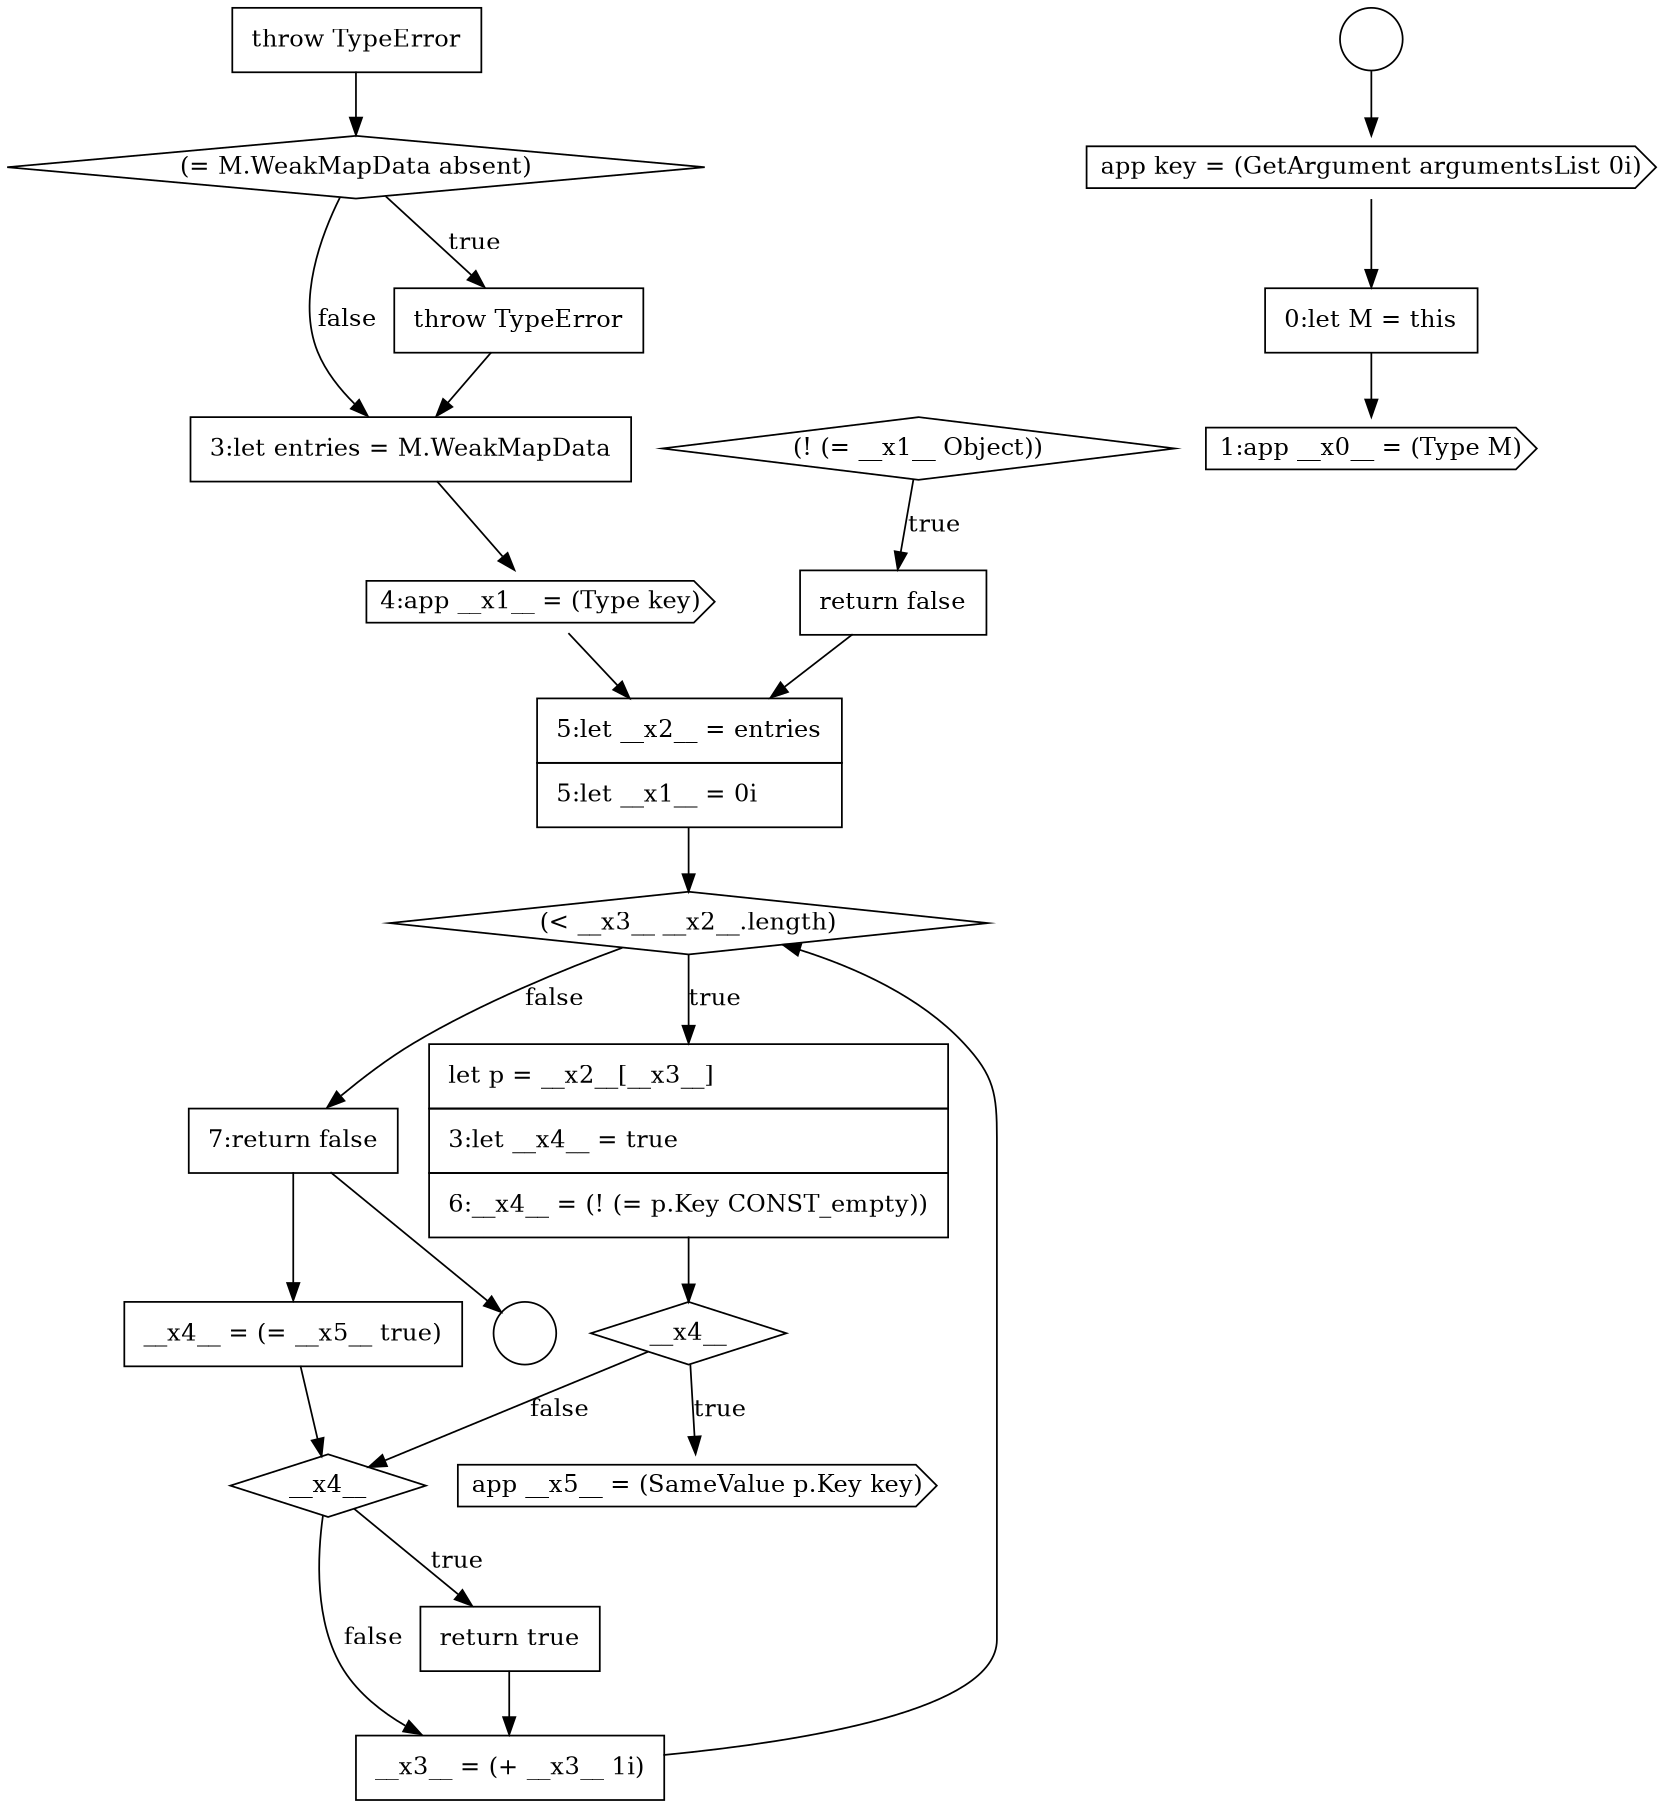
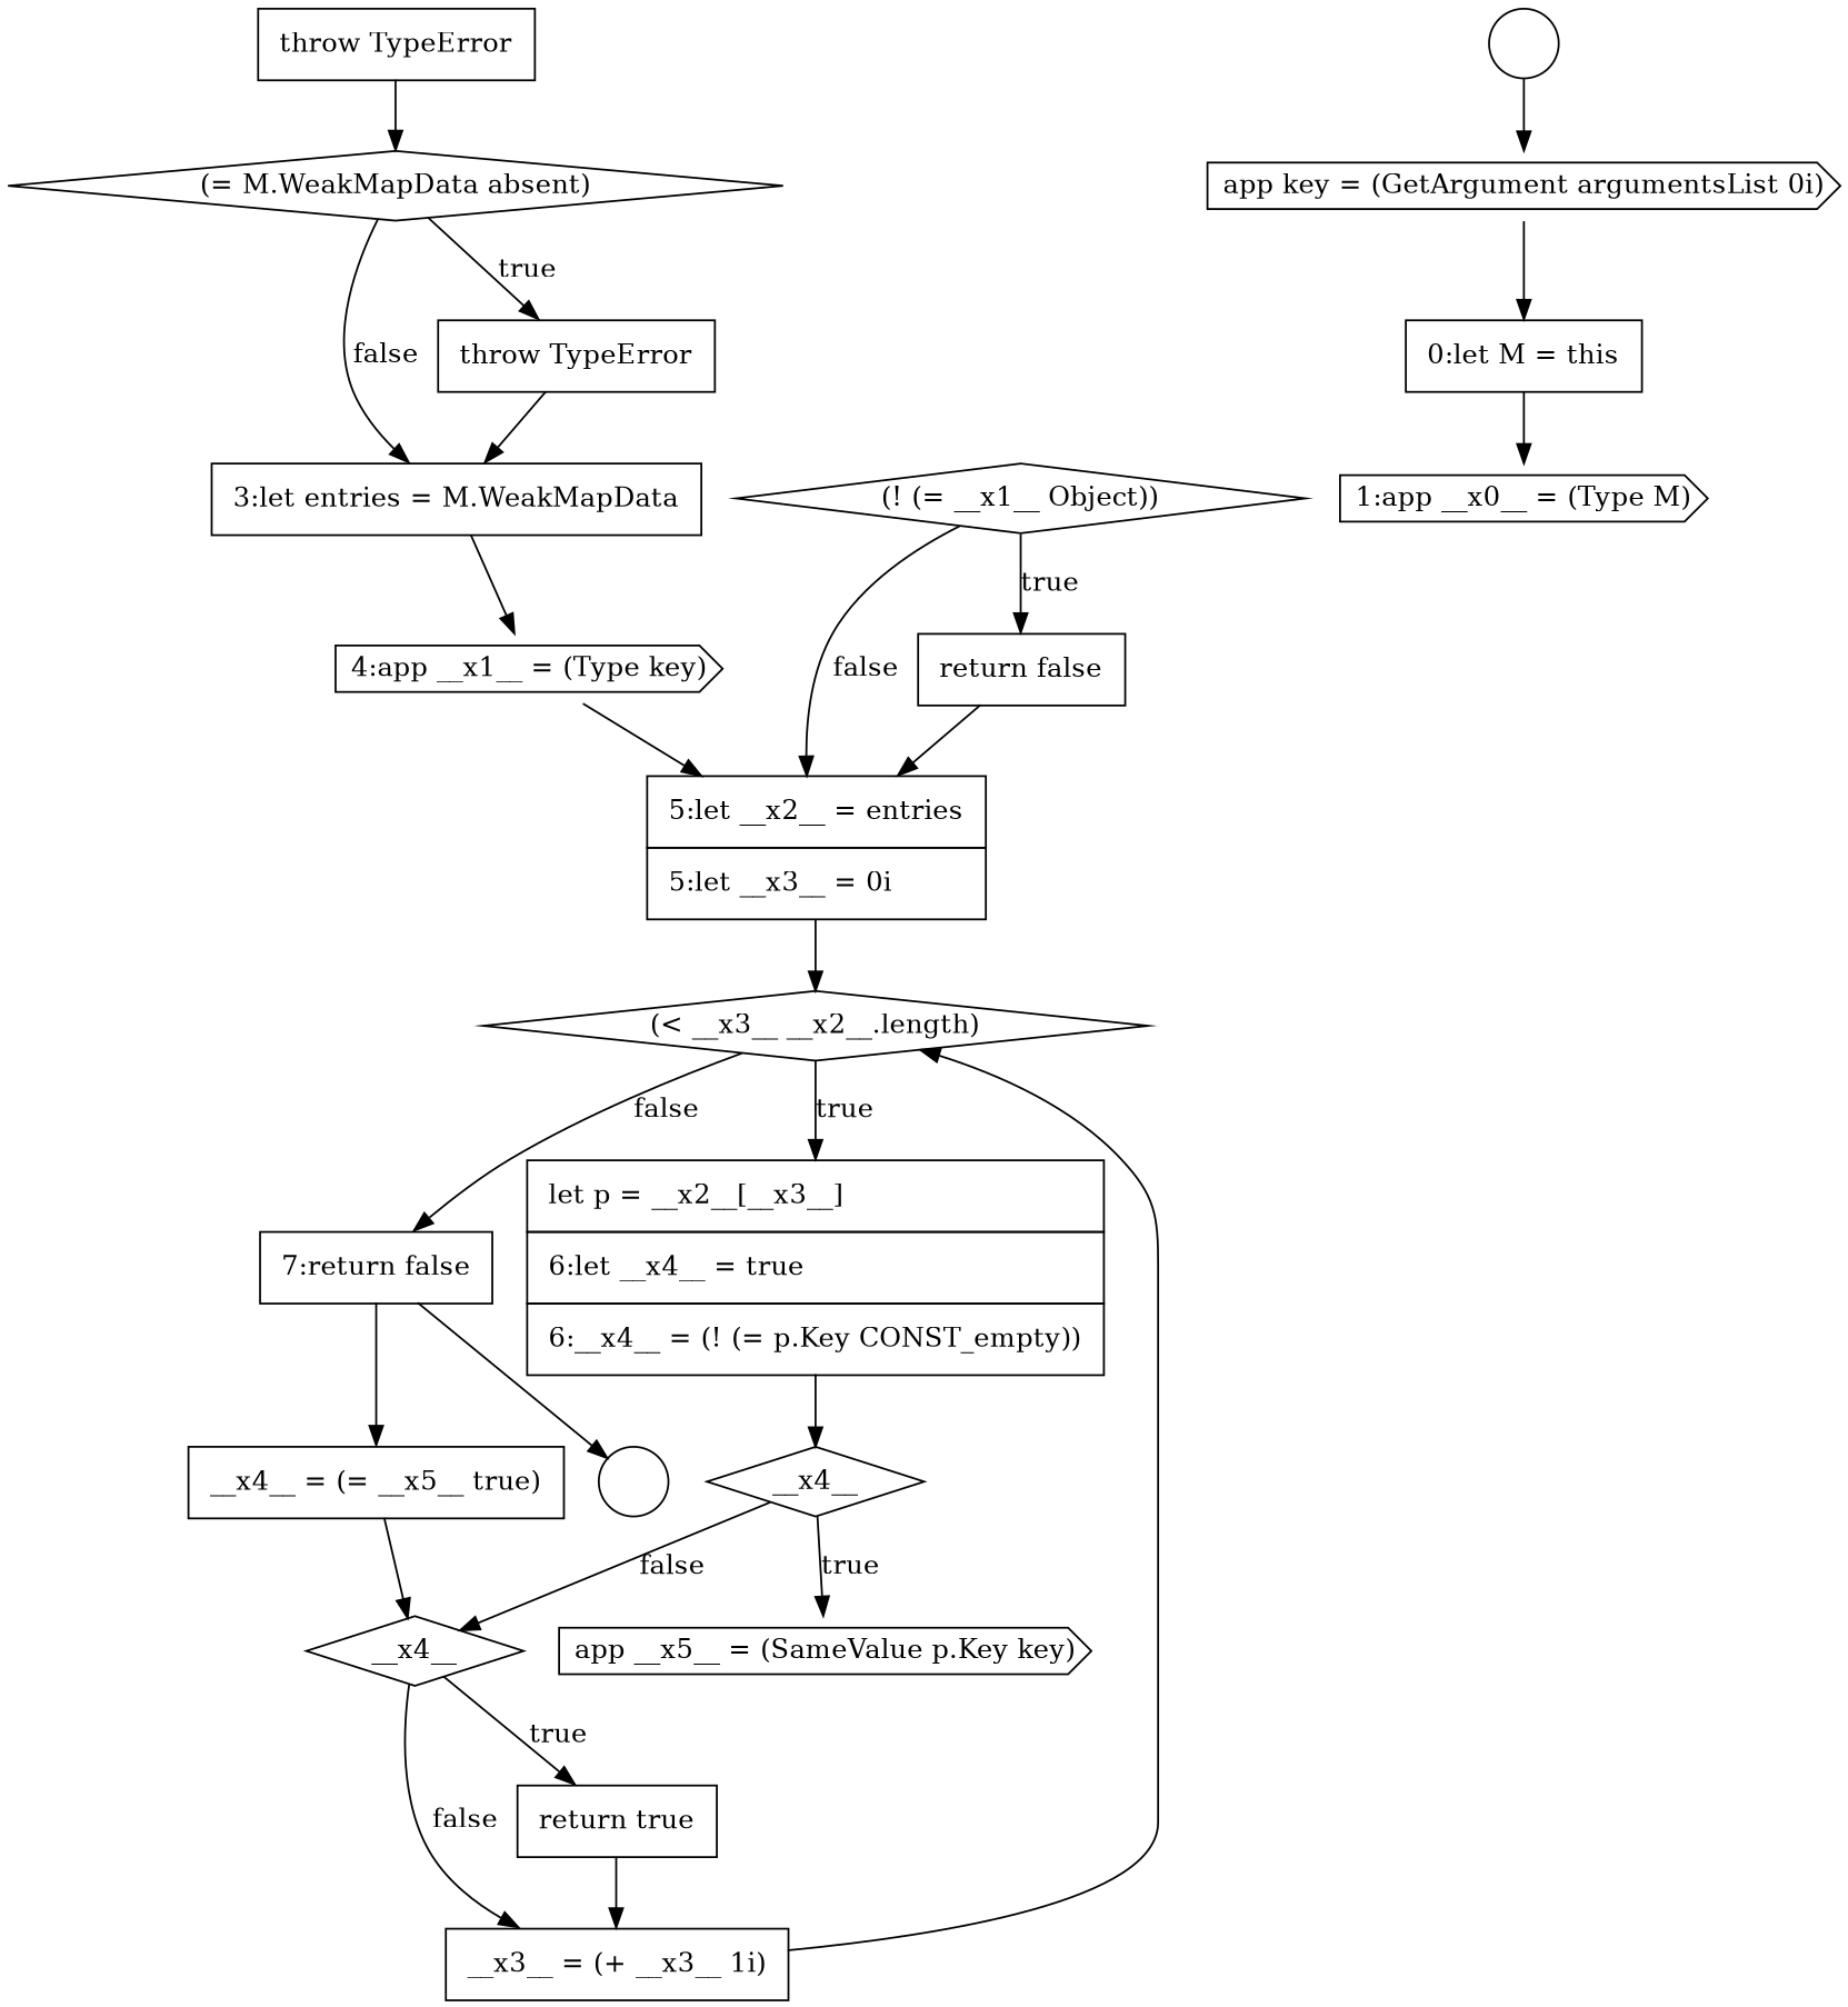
  digraph {
    node [color=black fillcolor=white shape=none style=filled]
    edge [color=black]
-   n1 [label=<<font color="black">     <table border="0" cellborder="1" cellspacing="0" cellpadding="10">       <tr><td align="left">5:let __x2__ = entries</td></tr>       <tr><td align="left">5:let __x1__ = 0i</td></tr>     </table>   </font>> margin=0]
+   n1 [label=<<font color="black">     <table border="0" cellborder="1" cellspacing="0" cellpadding="10">       <tr><td align="left">5:let __x2__ = entries</td></tr>       <tr><td align="left">5:let __x3__ = 0i</td></tr>     </table>   </font>> margin=0]
    n2 [label=<<font color="black">(&lt; __x3__ __x2__.length)</font>> shape=diamond]
    n3 [label=<<font color="black">     <table border="0" cellborder="1" cellspacing="0" cellpadding="10">       <tr><td align="left">7:return false</td></tr>     </table>   </font>> margin=0]
-   n4 [label=<<font color="black">     <table border="0" cellborder="1" cellspacing="0" cellpadding="10">       <tr><td align="left">let p = __x2__[__x3__]</td></tr>       <tr><td align="left">3:let __x4__ = true</td></tr>       <tr><td align="left">6:__x4__ = (! (= p.Key CONST_empty))</td></tr>     </table>   </font>> margin=0]
+   n4 [label=<<font color="black">     <table border="0" cellborder="1" cellspacing="0" cellpadding="10">       <tr><td align="left">let p = __x2__[__x3__]</td></tr>       <tr><td align="left">6:let __x4__ = true</td></tr>       <tr><td align="left">6:__x4__ = (! (= p.Key CONST_empty))</td></tr>     </table>   </font>> margin=0]
    n5 [label=<<font color="black">     <table border="0" cellborder="1" cellspacing="0" cellpadding="10">       <tr><td align="left">0:let M = this</td></tr>     </table>   </font>> margin=0]
    n6 [label=<<font color="black">1:app __x0__ = (Type M)</font>> shape=cds]
    n7 [label=<<font color="black">     <table border="0" cellborder="1" cellspacing="0" cellpadding="10">       <tr><td align="left">3:let entries = M.WeakMapData</td></tr>     </table>   </font>> margin=0]
    n8 [label=<<font color="black">4:app __x1__ = (Type key)</font>> shape=cds]
    n9 [label=<<font color="black">     <table border="0" cellborder="1" cellspacing="0" cellpadding="10">       <tr><td align="left">__x4__ = (= __x5__ true)</td></tr>     </table>   </font>> margin=0]
    n10 [label=<<font color="black">__x4__</font>> shape=diamond]
    n11 [label=<<font color="black">     <table border="0" cellborder="1" cellspacing="0" cellpadding="10">       <tr><td align="left">__x3__ = (+ __x3__ 1i)</td></tr>     </table>   </font>> margin=0]
    n12 [label=<<font color="black">     <table border="0" cellborder="1" cellspacing="0" cellpadding="10">       <tr><td align="left">return true</td></tr>     </table>   </font>> margin=0]
    n13 [label=<<font color="black">     <table border="0" cellborder="1" cellspacing="0" cellpadding="10">       <tr><td align="left">throw TypeError</td></tr>     </table>   </font>> margin=0]
    n14 [label=" " shape=circle]
    n15 [label=<<font color="black">app key = (GetArgument argumentsList 0i)</font>> shape=cds]
    n16 [label=<<font color="black">(= M.WeakMapData absent)</font>> shape=diamond]
    n17 [label=" " shape=circle]
    n18 [label=<<font color="black">__x4__</font>> shape=diamond]
    n19 [label=<<font color="black">(! (= __x1__ Object))</font>> shape=diamond]
    n20 [label=<<font color="black">     <table border="0" cellborder="1" cellspacing="0" cellpadding="10">       <tr><td align="left">return false</td></tr>     </table>   </font>> margin=0]
    n21 [label=<<font color="black">app __x5__ = (SameValue p.Key key)</font>> shape=cds]
    n22 [label=<<font color="black">     <table border="0" cellborder="1" cellspacing="0" cellpadding="10">       <tr><td align="left">throw TypeError</td></tr>     </table>   </font>> margin=0]
    n1 -> n2
    n2 -> n3 [label=<<font color="black">false</font>>]
    n2 -> n4 [label=<<font color="black">true</font>>]
    n3 -> n9
    n3 -> n17
    n4 -> n18
    n5 -> n6
    n7 -> n8
    n8 -> n1
    n9 -> n10
    n10 -> n11 [label=<<font color="black">false</font>>]
    n10 -> n12 [label=<<font color="black">true</font>>]
    n11 -> n2
    n12 -> n11
    n13 -> n7
    n14 -> n15
    n15 -> n5
    n16 -> n7 [label=<<font color="black">false</font>>]
    n16 -> n13 [label=<<font color="black">true</font>>]
    n18 -> n10 [label=<<font color="black">false</font>>]
    n18 -> n21 [label=<<font color="black">true</font>>]
+   n19 -> n1 [label=<<font color="black">false</font>>]
    n19 -> n20 [label=<<font color="black">true</font>>]
    n20 -> n1
    n22 -> n16
  }
